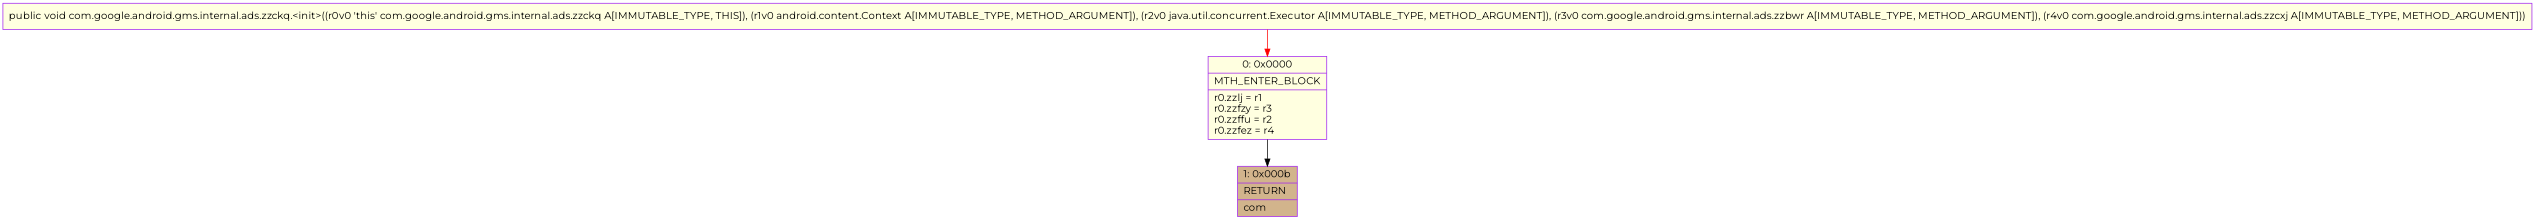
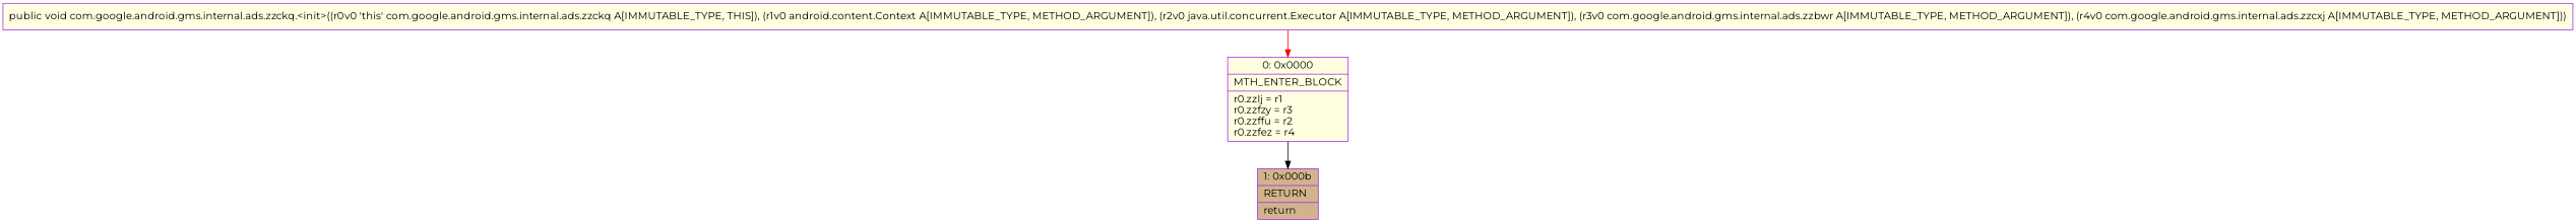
  digraph {
    fontname=Montserrat
    node [shape=record style=filled fillcolor=lightyellow color=purple fontname=Montserrat]
    edge [fontname=Montserrat]
    n1 [label="{0\:\ 0x0000|MTH_ENTER_BLOCK\l|r0.zzlj = r1\lr0.zzfzy = r3\lr0.zzffu = r2\lr0.zzfez = r4\l}"]
-   n2 [label="{1\:\ 0x000b|RETURN\l|com\l}" fillcolor=tan]
+   n2 [label="{1\:\ 0x000b|RETURN\l|return\l}" fillcolor=tan]
    n3 [label="{public void com.google.android.gms.internal.ads.zzckq.\<init\>((r0v0 'this' com.google.android.gms.internal.ads.zzckq A[IMMUTABLE_TYPE, THIS]), (r1v0 android.content.Context A[IMMUTABLE_TYPE, METHOD_ARGUMENT]), (r2v0 java.util.concurrent.Executor A[IMMUTABLE_TYPE, METHOD_ARGUMENT]), (r3v0 com.google.android.gms.internal.ads.zzbwr A[IMMUTABLE_TYPE, METHOD_ARGUMENT]), (r4v0 com.google.android.gms.internal.ads.zzcxj A[IMMUTABLE_TYPE, METHOD_ARGUMENT])) }"]
    n1 -> n2 [color=black]
    n3 -> n1 [color=red]
  }
